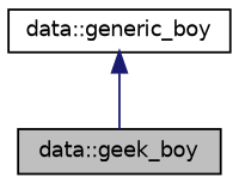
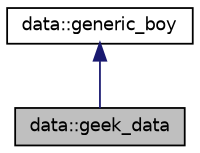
  digraph {
    node [color=black fontname=Helvetica fontsize=10 shape=record style=filled]
-   n1 [fillcolor=grey75 fontcolor=black height=0.2 label="data::geek_boy" width=0.4]
+   n1 [fillcolor=grey75 fontcolor=black height=0.2 label="data::geek_data" width=0.4]
    n2 [fillcolor=white height=0.2 label="data::generic_boy" width=0.4]
    n2 -> n1 [color=midnightblue dir=back fontname=Helvetica fontsize=10 labelfontname=Helvetica labelfontsize=10 style=solid]
  }
